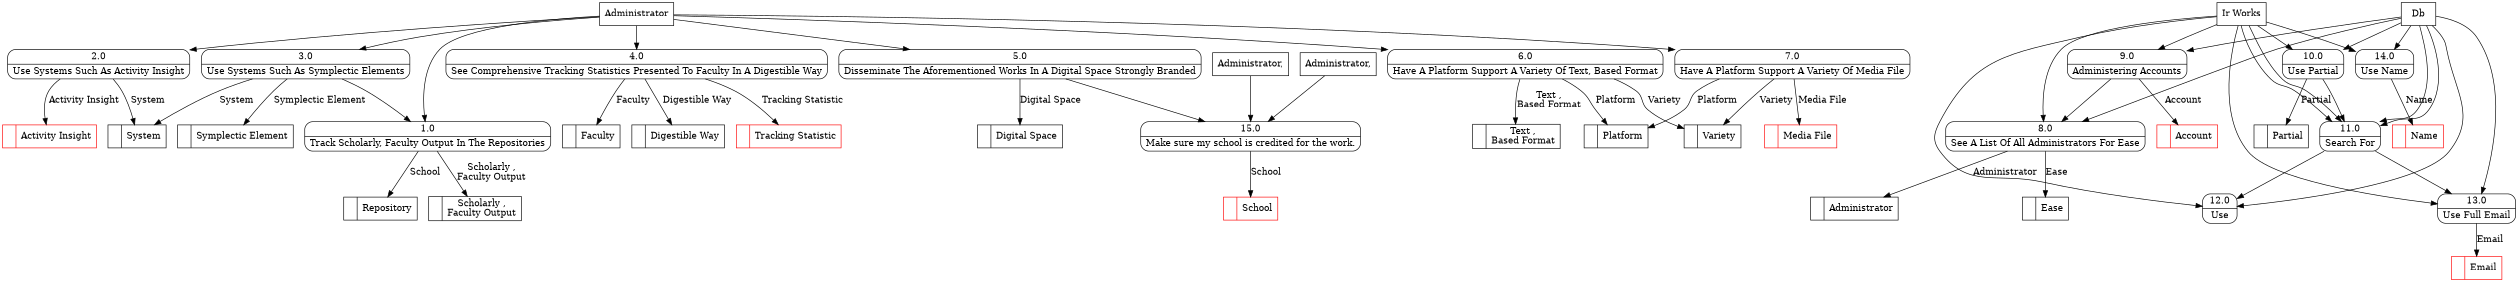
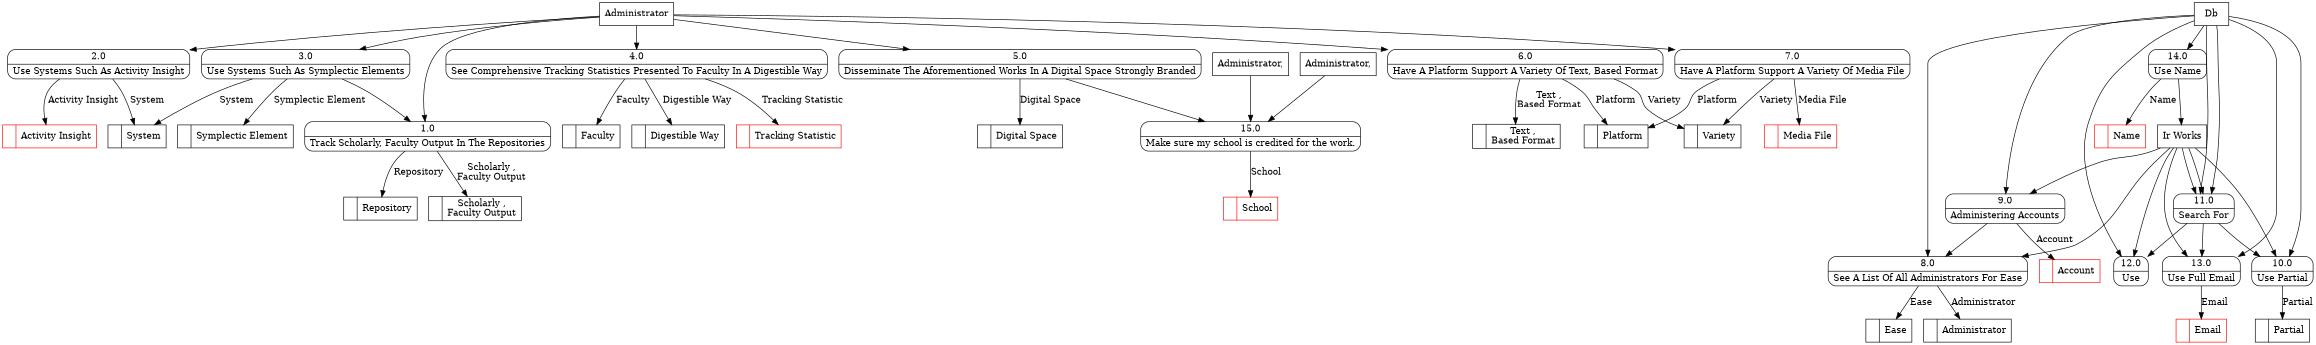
  digraph {
    node [shape=record]
    n1 [label="<f0>  |<f1> System "]
    n2 [color=red label="<f0>  |<f1> Activity Insight "]
    n3 [label="<f0>  |<f1> Scholarly ,\nFaculty Output "]
    n4 [label="<f0>  |<f1> Repository "]
    n5 [label="<f0>  |<f1> Symplectic Element "]
    n6 [label="<f0>  |<f1> Faculty "]
    n7 [label="<f0>  |<f1> Digestible Way "]
    n8 [label="<f0>  |<f1> Digital Space "]
    n9 [label="<f0>  |<f1> Text ,\nBased Format "]
    n10 [label="<f0>  |<f1> Variety "]
    n11 [color=red label="<f0>  |<f1> Media File "]
    n12 [label="<f0>  |<f1> Platform "]
    n13 [label="<f0>  |<f1> Ease "]
    n14 [label="<f0>  |<f1> Administrator "]
    n15 [color=red label="<f0>  |<f1> Account "]
    n16 [label="<f0>  |<f1> Partial "]
    n17 [color=red label="<f0>  |<f1> Name "]
    n18 [color=red label="<f0>  |<f1> Email "]
    n19 [color=red label="<f0>  |<f1> Tracking Statistic "]
    n20 [label=Administrator shape=box]
    n21 [label="{<f0> 1.0|<f1> Track Scholarly, Faculty Output In The Repositories }" shape=Mrecord]
    n22 [label="{<f0> 2.0|<f1> Use Systems Such As Activity Insight }" shape=Mrecord]
    n23 [label="{<f0> 3.0|<f1> Use Systems Such As Symplectic Elements }" shape=Mrecord]
    n24 [label="{<f0> 4.0|<f1> See Comprehensive Tracking Statistics Presented To Faculty In A Digestible Way }" shape=Mrecord]
    n25 [label="{<f0> 5.0|<f1> Disseminate The Aforementioned Works In A Digital Space Strongly Branded }" shape=Mrecord]
    n26 [label="{<f0> 6.0|<f1> Have A Platform Support A Variety Of Text, Based Format }" shape=Mrecord]
    n27 [label="{<f0> 7.0|<f1> Have A Platform Support A Variety Of Media File }" shape=Mrecord]
    n28 [label="{<f0> 15.0|<f1> Make sure my school is credited for the work. }" shape=Mrecord]
    n29 [label=Db shape=box]
    n30 [label="{<f0> 8.0|<f1> See A List Of All Administrators For Ease }" shape=Mrecord]
    n31 [label="{<f0> 9.0|<f1> Administering Accounts }" shape=Mrecord]
    n32 [label="{<f0> 10.0|<f1> Use Partial }" shape=Mrecord]
    n33 [label="{<f0> 11.0|<f1> Search For }" shape=Mrecord]
    n34 [label="{<f0> 12.0|<f1> Use }" shape=Mrecord]
    n35 [label="{<f0> 13.0|<f1> Use Full Email }" shape=Mrecord]
    n36 [label="{<f0> 14.0|<f1> Use Name }" shape=Mrecord]
    n37 [label="Ir Works" shape=box]
    n38 [color=red label="<f0>  |<f1> School "]
    n39 [label="Administrator," shape=box]
    n40 [label="Administrator," shape=box]
    n20 -> n21
    n20 -> n22
    n20 -> n23
    n20 -> n24
    n20 -> n25
    n20 -> n26
    n20 -> n27
    n21 -> n3 [label="Scholarly ,\nFaculty Output"]
-   n21 -> n4 [label=School]
+   n21 -> n4 [label=Repository]
    n22 -> n1 [label=System]
    n22 -> n2 [label="Activity Insight"]
    n23 -> n1 [label=System]
    n23 -> n5 [label="Symplectic Element"]
    n23 -> n21
    n24 -> n6 [label=Faculty]
    n24 -> n7 [label="Digestible Way"]
    n24 -> n19 [label="Tracking Statistic"]
    n25 -> n8 [label="Digital Space"]
    n25 -> n28
    n26 -> n9 [label="Text ,\nBased Format"]
    n26 -> n10 [label=Variety]
    n26 -> n12 [label=Platform]
    n27 -> n10 [label=Variety]
    n27 -> n11 [label="Media File"]
    n27 -> n12 [label=Platform]
    n28 -> n38 [label=School]
    n29 -> n30
    n29 -> n31
    n29 -> n32
    n29 -> n33
    n29 -> n33
    n29 -> n34
    n29 -> n35
    n29 -> n36
    n30 -> n13 [label=Ease]
    n30 -> n14 [label=Administrator]
    n31 -> n15 [label=Account]
    n31 -> n30
    n32 -> n16 [label=Partial]
-   n32 -> n33
+   n33 -> n32
    n33 -> n34
    n33 -> n35
    n35 -> n18 [label=Email]
    n36 -> n17 [label=Name]
    n37 -> n30
    n37 -> n31
    n37 -> n32
    n37 -> n33
    n37 -> n33
    n37 -> n34
    n37 -> n35
-   n37 -> n36
+   n36 -> n37
    n39 -> n28
    n40 -> n28
  }
